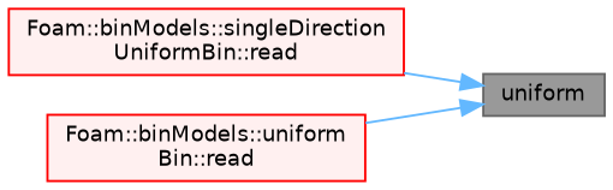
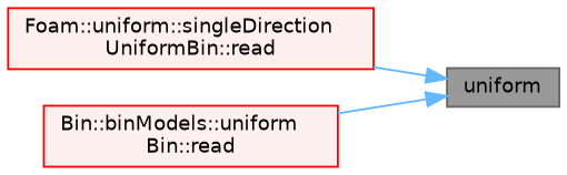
  digraph {
    rankdir=RL
    node [color=red fillcolor="#FFF0F0" fontname=Helvetica fontsize=10 shape=box style=filled]
    edge [color=steelblue1 dir=back fontname=Helvetica fontsize=10 labelfontname=Helvetica labelfontsize=10 style=solid]
    n1 [color=gray40 fillcolor=grey60 fontcolor=black height=0.2 label=uniform width=0.4]
-   n2 [height=0.2 label="Foam::binModels::singleDirection\lUniformBin::read" width=0.4]
-   n3 [height=0.2 label="Foam::binModels::uniform\lBin::read" width=0.4]
+   n2 [height=0.2 label="Foam::uniform::singleDirection\lUniformBin::read" width=0.4]
+   n3 [height=0.2 label="Bin::binModels::uniform\lBin::read" width=0.4]
    n1 -> n2
    n1 -> n3
  }
